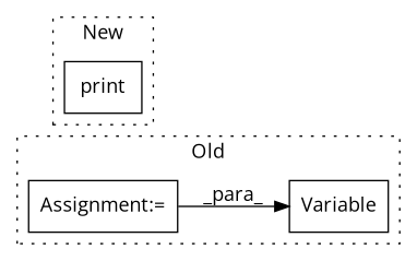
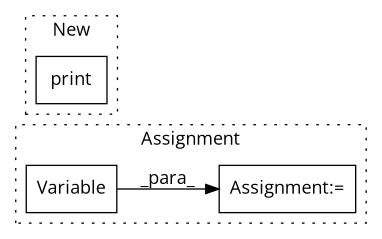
  digraph {
    rankdir=LR
    fontname="Open Sans"
    node [a=32 shape=box fontname="Open Sans"]
    n1 [l="9,1" label=Variable s="3570,3601"]
    n2 [a=7 l=1 label="Assignment:=" s=3569]
    n3 [l="6,1" label=print s="1777,1825"]
    subgraph cluster_1 {
-     label=Old
+     label=Assignment
      style=dotted
      n1
      n2
    }
    subgraph cluster_2 {
      label=New
      style=dotted
      n3
    }
-   n2 -> n1 [label=_para_ fontname="Open Sans"]
+   n1 -> n2 [label=_para_ fontname="Open Sans"]
  }
